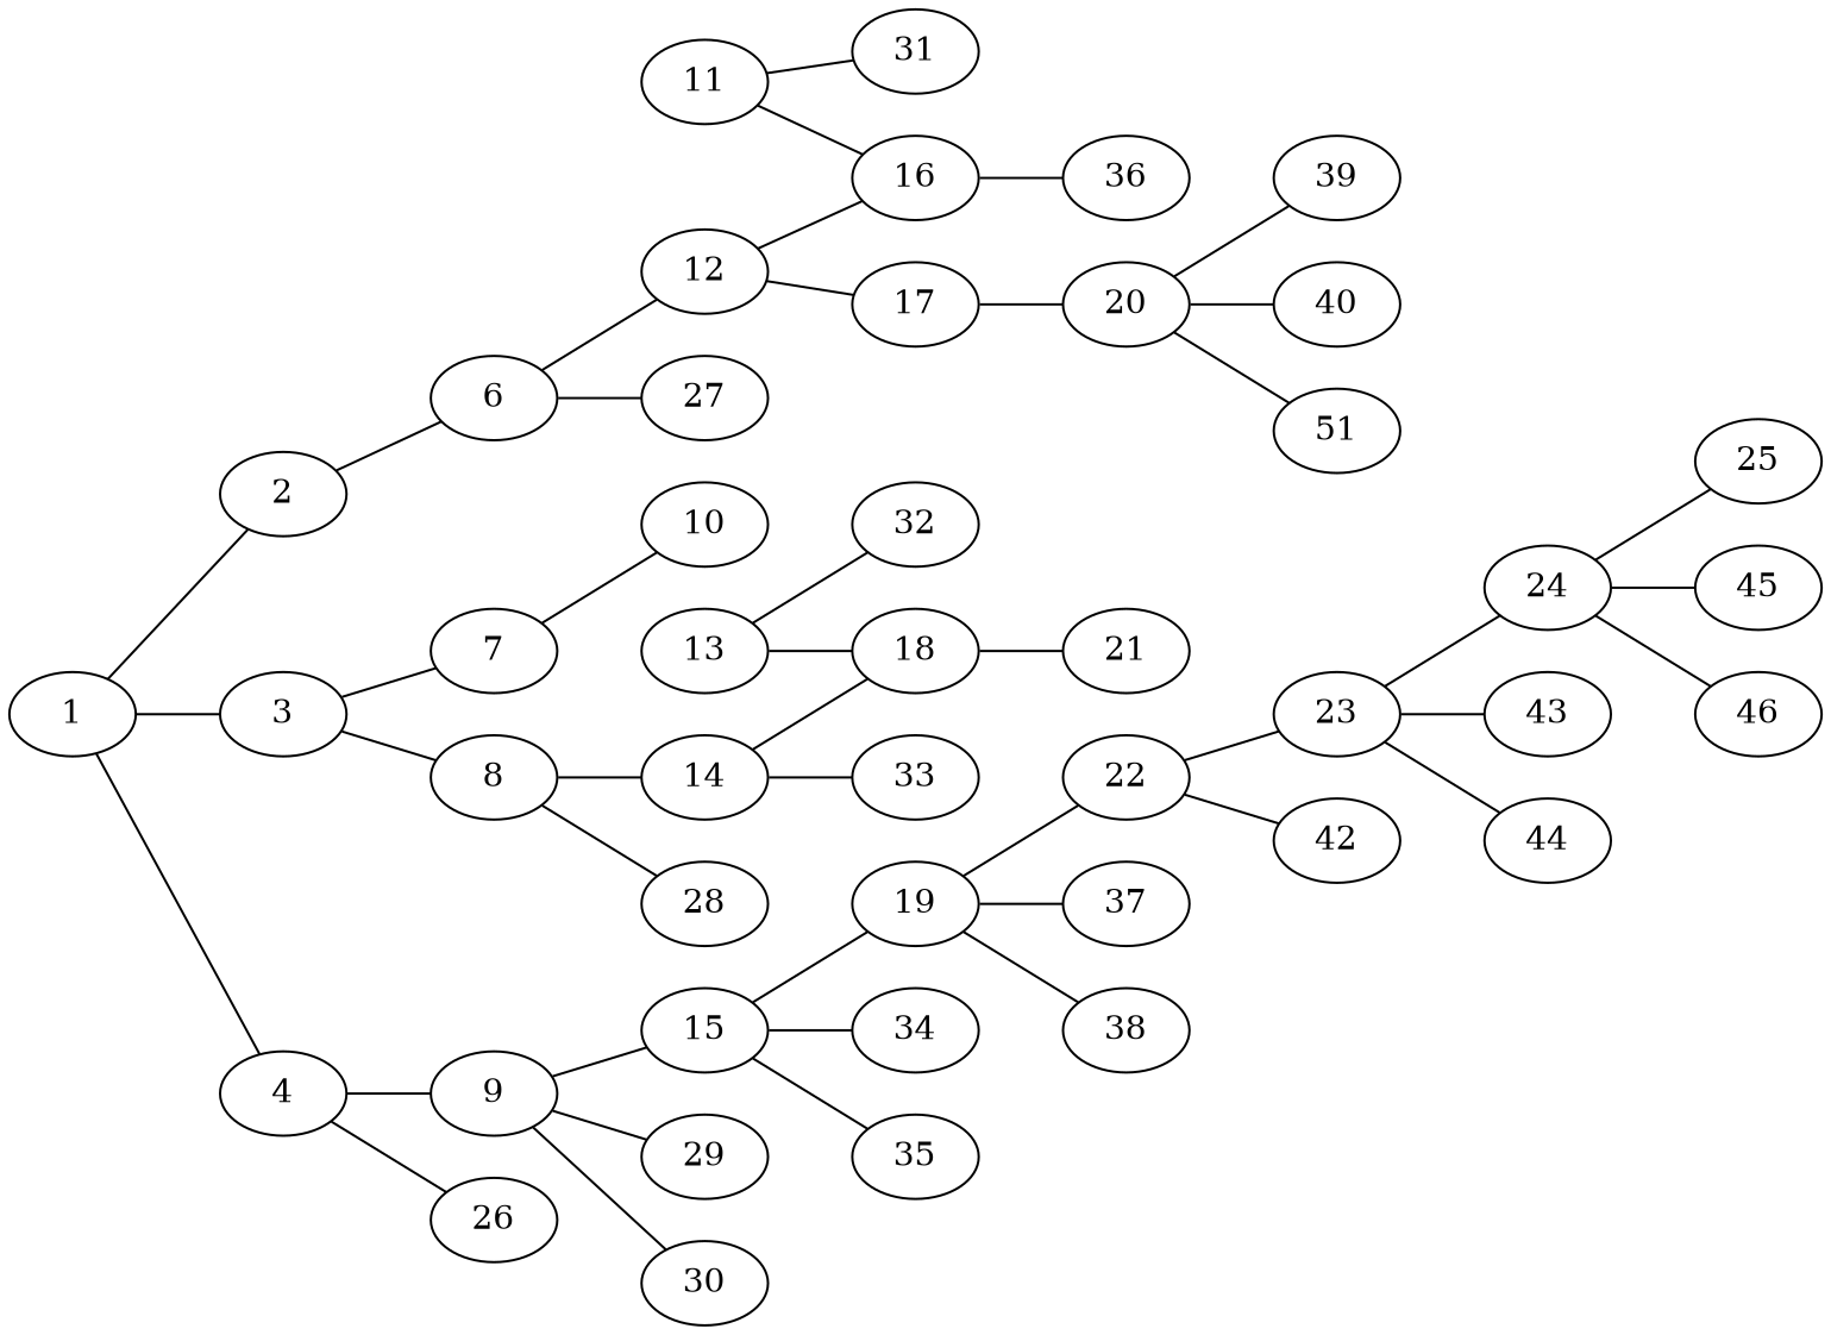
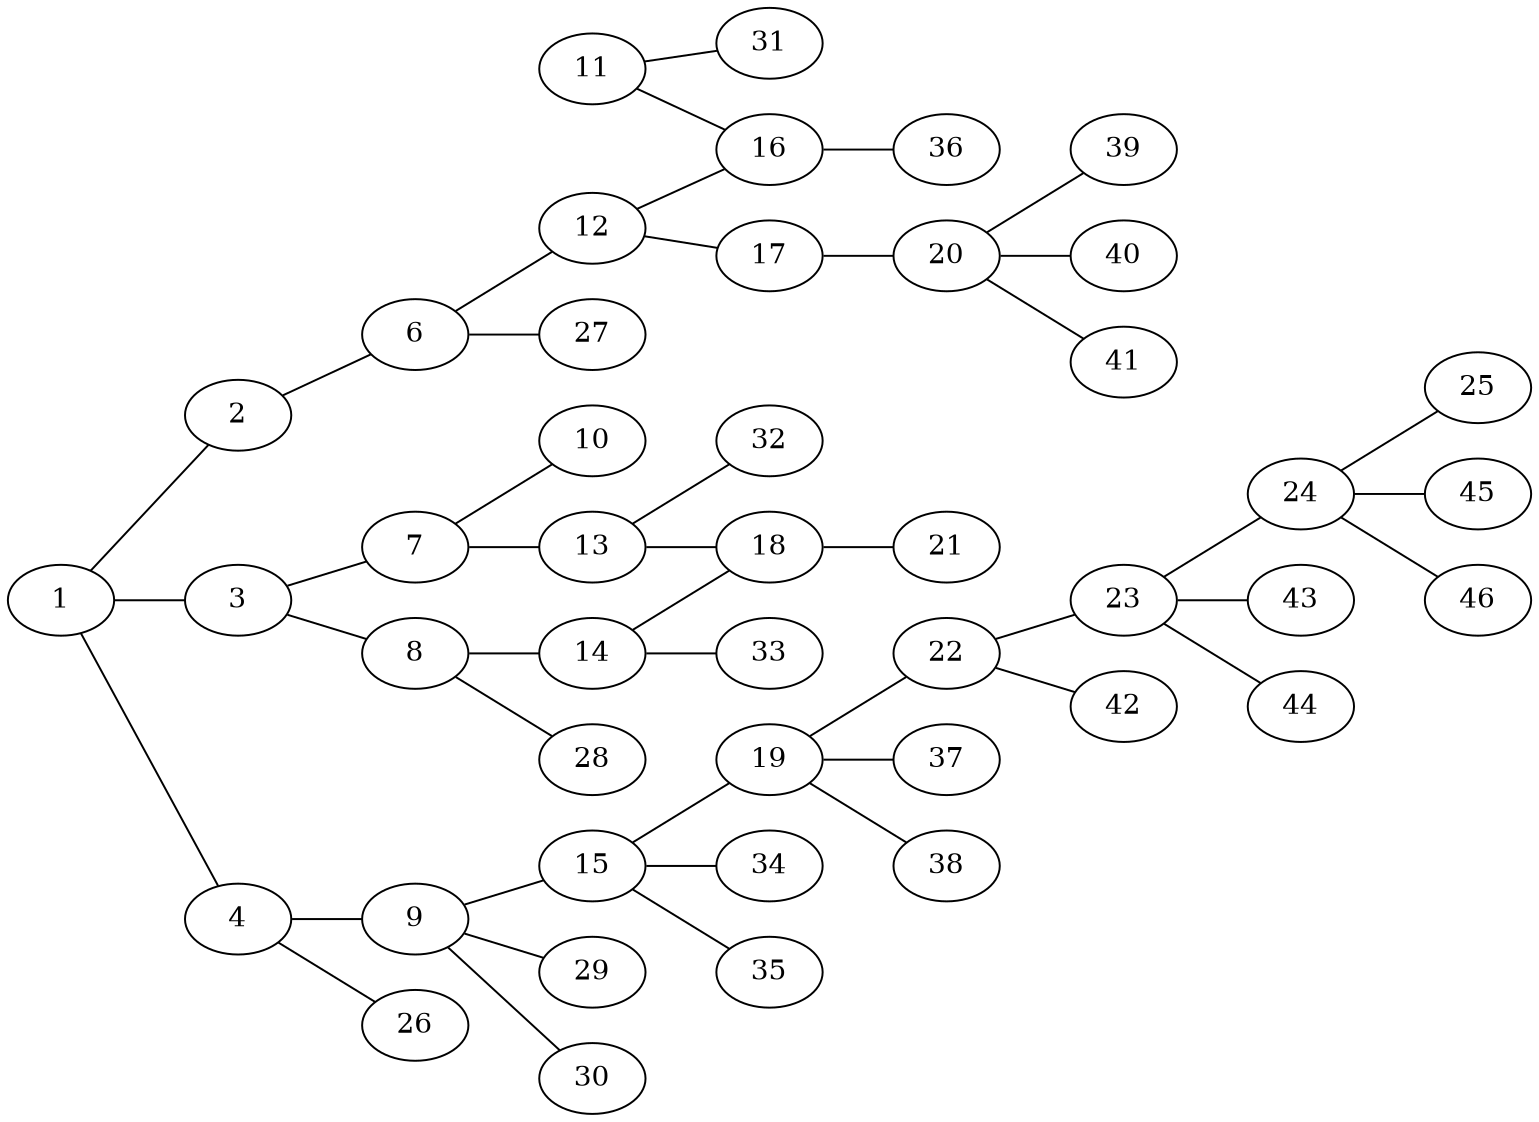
  graph {
    rankdir=LR
    node [chem=H]
    edge [valence=1]
    1 [chem=C]
    2 [chem=C]
    3 [chem=C]
    4 [chem=N]
    6 [chem=C]
    7 [chem=C]
    8 [chem=C]
    9 [chem=C]
    26
    12 [chem=C]
    27
    10 [chem=N]
    13 [chem=C]
    14 [chem=C]
    28
    15 [chem=C]
    29
    30
    11 [chem=C]
    16 [chem=C]
    31
    17 [chem=O]
    18 [chem=C]
    32
    33
    19 [chem=C]
    34
    35
    36
    20 [chem=C]
    21 [chem=Cl]
    22 [chem=N]
    37
    38
    39
    40
-   41 [label=51]
+   41
    23 [chem=C]
    42
    24 [chem=C]
    43
    44
    25 [chem=Cl]
    45
    46
    1 -- 2
    1 -- 3 [valence=2]
    1 -- 4
    2 -- 6
    3 -- 7
    3 -- 8
    4 -- 9
    4 -- 26
    6 -- 12 [valence=2]
    6 -- 27
    7 -- 10 [valence=2]
+   7 -- 13
    8 -- 14 [valence=2]
    8 -- 28
    9 -- 15
    9 -- 29
    9 -- 30
    12 -- 16
    12 -- 17
    13 -- 18 [valence=2]
    13 -- 32
    14 -- 18
    14 -- 33
    15 -- 19
    15 -- 34
    15 -- 35
    11 -- 16 [valence=2]
    11 -- 31
    16 -- 36
    17 -- 20
    18 -- 21
    19 -- 22
    19 -- 37
    19 -- 38
    20 -- 39
    20 -- 40
    20 -- 41
    22 -- 23
    22 -- 42
    23 -- 24
    23 -- 43
    23 -- 44
    24 -- 25
    24 -- 45
    24 -- 46
  }
